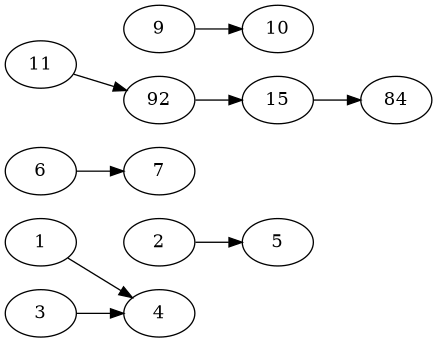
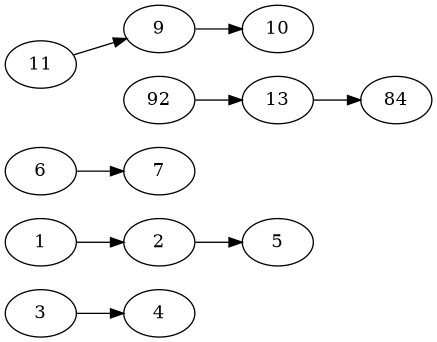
  digraph {
    rankdir=LR
    node [alpha=0.14]
    1 [expect_size=118592927491424256000]
    2 [alpha=0.12 expect_size=47182206751664504832]
    5 [alpha=0.19 expect_size=5850149352118419456]
    3 [alpha=0.15 expect_size=3095664680948648]
    4 [alpha=0.16 expect_size=278795584148014]
    6 [alpha=0.19 expect_size=354691294725842944]
    7 [alpha=0.09 expect_size=2307977114038566912]
    9 [alpha=0.01 expect_size=269681136081195168]
    10 [alpha=0.04 expect_size=46350775283129912]
    11 [alpha=0.07 expect_size=22801991665742512128]
    n11 [alpha=0.04 expect_size=888841059008774144 label=92]
-   13 [alpha=0.20 expect_size=3252594177426325504 label=15]
+   13 [alpha=0.20 expect_size=3252594177426325504]
    n13 [expect_size=92326964989549084672 label=84]
-   1 -> 4
+   1 -> 2
    2 -> 5
    3 -> 4
    6 -> 7
    9 -> 10
-   11 -> n11
+   11 -> 9
    n11 -> 13
    13 -> n13
  }
